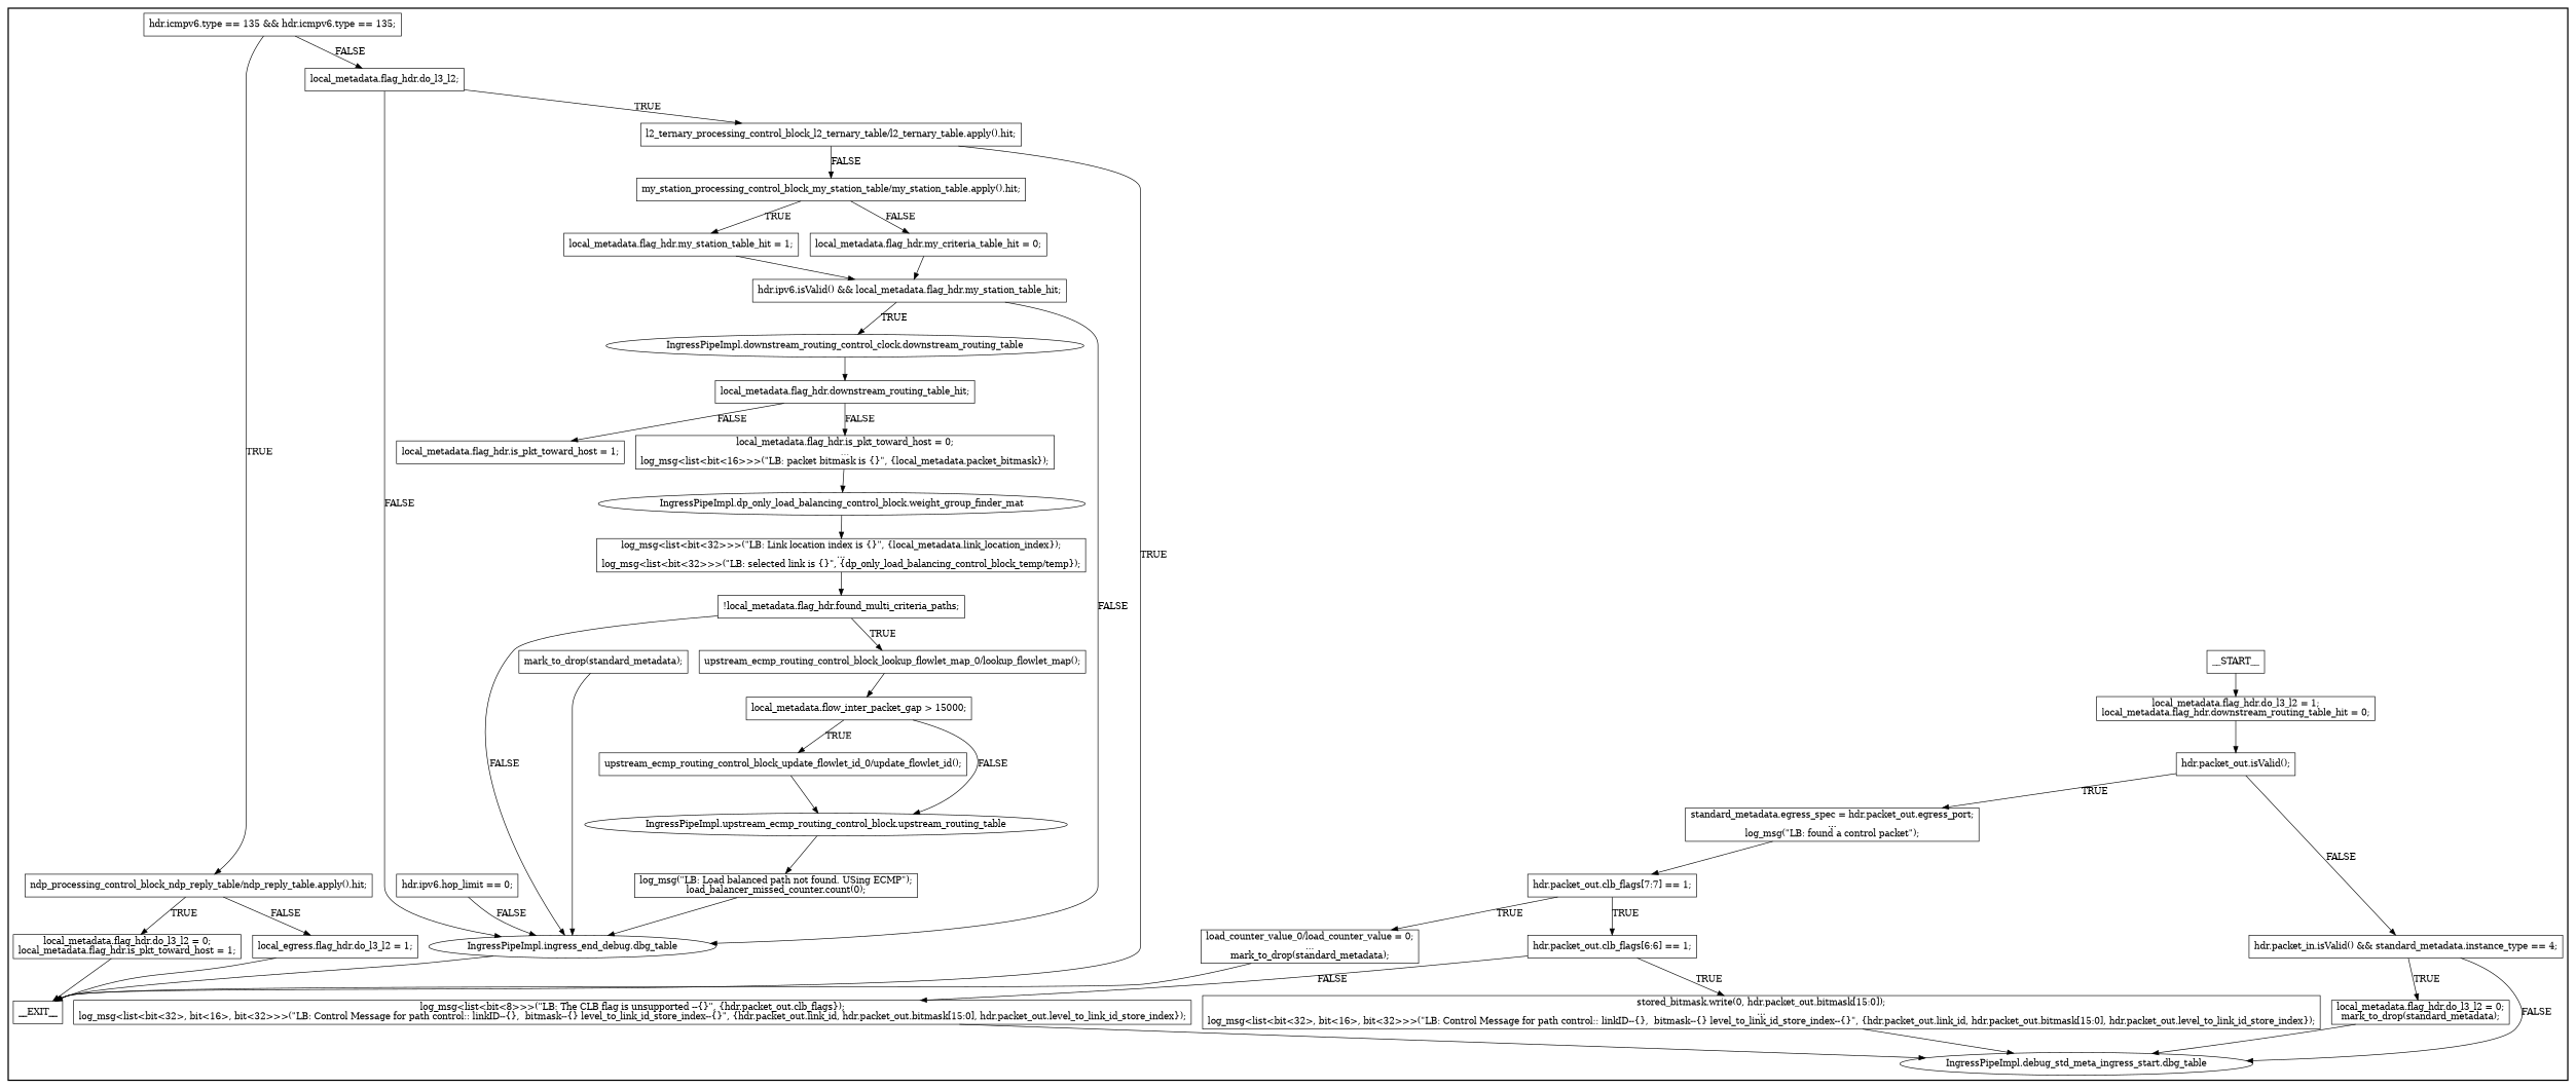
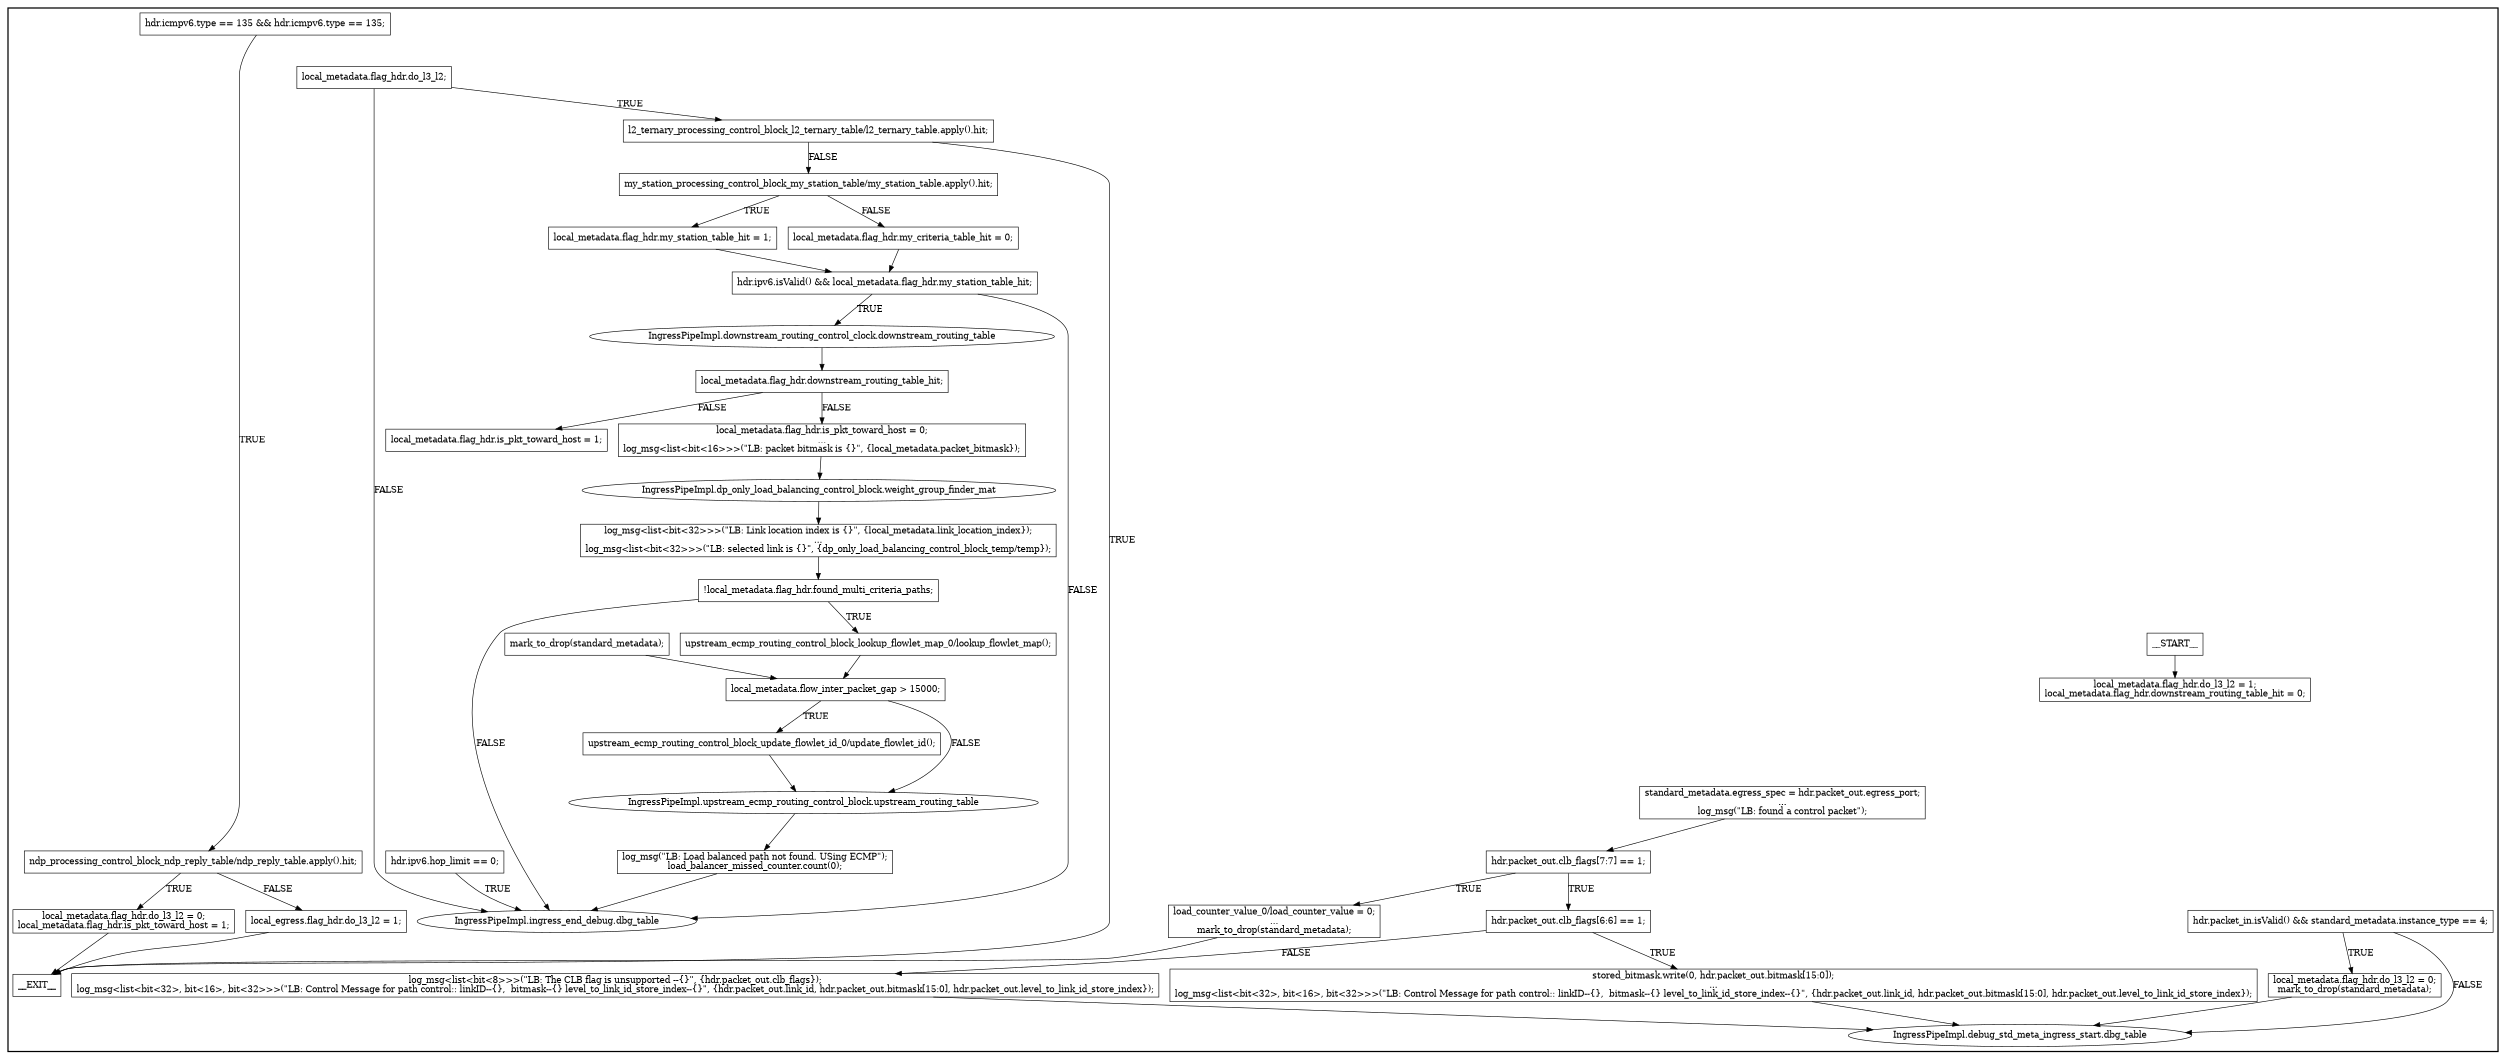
  digraph {
    node [shape=rectangle style=solid]
    n1 [label=__START__]
    n2 [label="local_metadata.flag_hdr.do_l3_l2 = 1;\nlocal_metadata.flag_hdr.downstream_routing_table_hit = 0;"]
    n3 [label=__EXIT__]
-   n4 [label="hdr.packet_out.isValid();"]
    n5 [label="standard_metadata.egress_spec = hdr.packet_out.egress_port;\n...\nlog_msg(\"LB: found a control packet\");"]
    n6 [label="hdr.packet_in.isValid() && standard_metadata.instance_type == 4;"]
    n7 [label="hdr.packet_out.clb_flags[7:7] == 1;"]
    n8 [label="load_counter_value_0/load_counter_value = 0;\n...\nmark_to_drop(standard_metadata);"]
    n9 [label="hdr.packet_out.clb_flags[6:6] == 1;"]
    n10 [label="stored_bitmask.write(0, hdr.packet_out.bitmask[15:0]);\n...\nlog_msg<list<bit<32>, bit<16>, bit<32>>>(\"LB: Control Message for path control:: linkID--{},  bitmask--{} level_to_link_id_store_index--{}\", {hdr.packet_out.link_id, hdr.packet_out.bitmask[15:0], hdr.packet_out.level_to_link_id_store_index});"]
    n11 [label="log_msg<list<bit<8>>>(\"LB: The CLB flag is unsupported --{}\", {hdr.packet_out.clb_flags});\nlog_msg<list<bit<32>, bit<16>, bit<32>>>(\"LB: Control Message for path control:: linkID--{},  bitmask--{} level_to_link_id_store_index--{}\", {hdr.packet_out.link_id, hdr.packet_out.bitmask[15:0], hdr.packet_out.level_to_link_id_store_index});"]
    n12 [label="IngressPipeImpl.debug_std_meta_ingress_start.dbg_table" shape=ellipse]
    n13 [label="local_metadata.flag_hdr.do_l3_l2 = 0;\nmark_to_drop(standard_metadata);"]
    n14 [label="hdr.icmpv6.type == 135 && hdr.icmpv6.type == 135;"]
    n15 [label="ndp_processing_control_block_ndp_reply_table/ndp_reply_table.apply().hit;"]
    n16 [label="local_metadata.flag_hdr.do_l3_l2;"]
    n17 [label="local_metadata.flag_hdr.do_l3_l2 = 0;\nlocal_metadata.flag_hdr.is_pkt_toward_host = 1;"]
    n18 [label="local_egress.flag_hdr.do_l3_l2 = 1;"]
    n19 [label="l2_ternary_processing_control_block_l2_ternary_table/l2_ternary_table.apply().hit;"]
    n20 [label="IngressPipeImpl.ingress_end_debug.dbg_table" shape=ellipse]
    n21 [label="my_station_processing_control_block_my_station_table/my_station_table.apply().hit;"]
    n22 [label="local_metadata.flag_hdr.my_station_table_hit = 1;"]
    n23 [label="local_metadata.flag_hdr.my_criteria_table_hit = 0;"]
    n24 [label="hdr.ipv6.isValid() && local_metadata.flag_hdr.my_station_table_hit;"]
    n25 [label="IngressPipeImpl.downstream_routing_control_clock.downstream_routing_table" shape=ellipse]
    n26 [label="local_metadata.flag_hdr.downstream_routing_table_hit;"]
    n27 [label="local_metadata.flag_hdr.is_pkt_toward_host = 1;"]
    n28 [label="local_metadata.flag_hdr.is_pkt_toward_host = 0;\n...\nlog_msg<list<bit<16>>>(\"LB: packet bitmask is {}\", {local_metadata.packet_bitmask});"]
    n29 [label="hdr.ipv6.hop_limit == 0;"]
    n30 [label="mark_to_drop(standard_metadata);"]
    n31 [label="IngressPipeImpl.dp_only_load_balancing_control_block.weight_group_finder_mat" shape=ellipse]
    n32 [label="log_msg<list<bit<32>>>(\"LB: Link location index is {}\", {local_metadata.link_location_index});\n...\nlog_msg<list<bit<32>>>(\"LB: selected link is {}\", {dp_only_load_balancing_control_block_temp/temp});"]
    n33 [label="!local_metadata.flag_hdr.found_multi_criteria_paths;"]
    n34 [label="upstream_ecmp_routing_control_block_lookup_flowlet_map_0/lookup_flowlet_map();"]
    n35 [label="local_metadata.flow_inter_packet_gap > 15000;"]
    n36 [label="upstream_ecmp_routing_control_block_update_flowlet_id_0/update_flowlet_id();"]
    n37 [label="IngressPipeImpl.upstream_ecmp_routing_control_block.upstream_routing_table" shape=ellipse]
    n38 [label="log_msg(\"LB: Load balanced path not found. USing ECMP\");\nload_balancer_missed_counter.count(0);"]
    subgraph cluster_1 {
      labeljust=r
      style=bold
      n1
      n2
      n3
-     n4
      n5
      n6
      n7
      n8
      n9
      n10
      n11
      n12
      n13
      n14
      n15
      n16
      n17
      n18
      n19
      n20
      n21
      n22
      n23
      n24
      n25
      n26
      n27
      n28
      n29
      n30
      n31
      n32
      n33
      n34
      n35
      n36
      n37
      n38
    }
    n1 -> n2
-   n2 -> n4
-   n4 -> n5 [label=TRUE]
-   n4 -> n6 [label=FALSE]
    n5 -> n7
    n6 -> n12 [label=FALSE]
    n6 -> n13 [label=TRUE]
    n7 -> n8 [label=TRUE]
    n7 -> n9 [label=TRUE]
    n8 -> n3
    n9 -> n10 [label=TRUE]
    n9 -> n11 [label=FALSE]
    n10 -> n12
    n11 -> n12
    n13 -> n12
    n14 -> n15 [label=TRUE]
-   n14 -> n16 [label=FALSE]
    n15 -> n17 [label=TRUE]
    n15 -> n18 [label=FALSE]
    n16 -> n19 [label=TRUE]
    n16 -> n20 [label=FALSE]
    n17 -> n3
    n18 -> n3
    n19 -> n3 [label=TRUE]
    n19 -> n21 [label=FALSE]
-   n20 -> n3
    n21 -> n22 [label=TRUE]
    n21 -> n23 [label=FALSE]
    n22 -> n24
    n23 -> n24
    n24 -> n20 [label=FALSE]
    n24 -> n25 [label=TRUE]
    n25 -> n26
    n26 -> n27 [label=FALSE]
    n26 -> n28 [label=FALSE]
    n28 -> n31
-   n29 -> n20 [label=FALSE]
-   n30 -> n20
+   n29 -> n20 [label=TRUE]
+   n30 -> n35
    n31 -> n32
    n32 -> n33
    n33 -> n20 [label=FALSE]
    n33 -> n34 [label=TRUE]
    n34 -> n35
    n35 -> n36 [label=TRUE]
    n35 -> n37 [label=FALSE]
    n36 -> n37
    n37 -> n38
    n38 -> n20
  }
